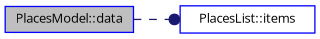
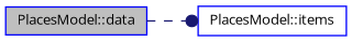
  digraph {
    rankdir=LR
    fontname="Open Sans"
    node [color=blue fontname="Open Sans" fontsize=10 shape=record style=filled]
    n1 [fillcolor=grey75 fontcolor=black height=0.2 label="PlacesModel::data" width=0.4]
-   n2 [fillcolor=white height=0.2 label="PlacesList::items" width=0.4]
+   n2 [fillcolor=white height=0.2 label="PlacesModel::items" width=0.4]
    n1 -> n2 [color=midnightblue fontname="Open Sans" fontsize=10 labelfontname=Helvetica labelfontsize=10 style=dashed arrowhead=dot]
  }
